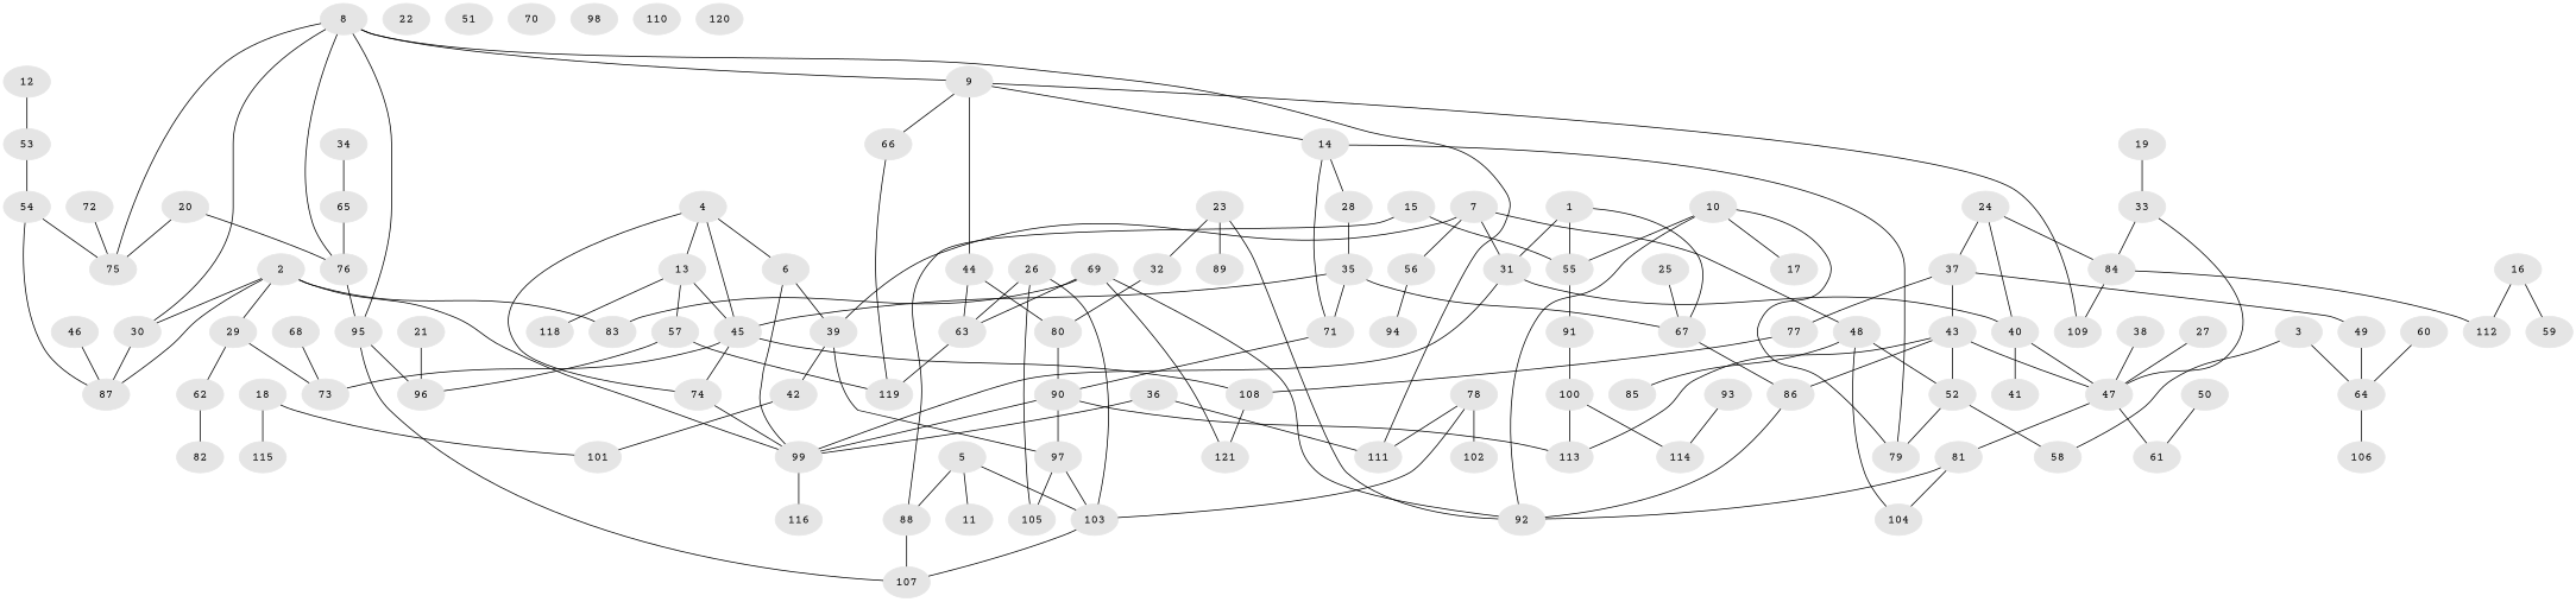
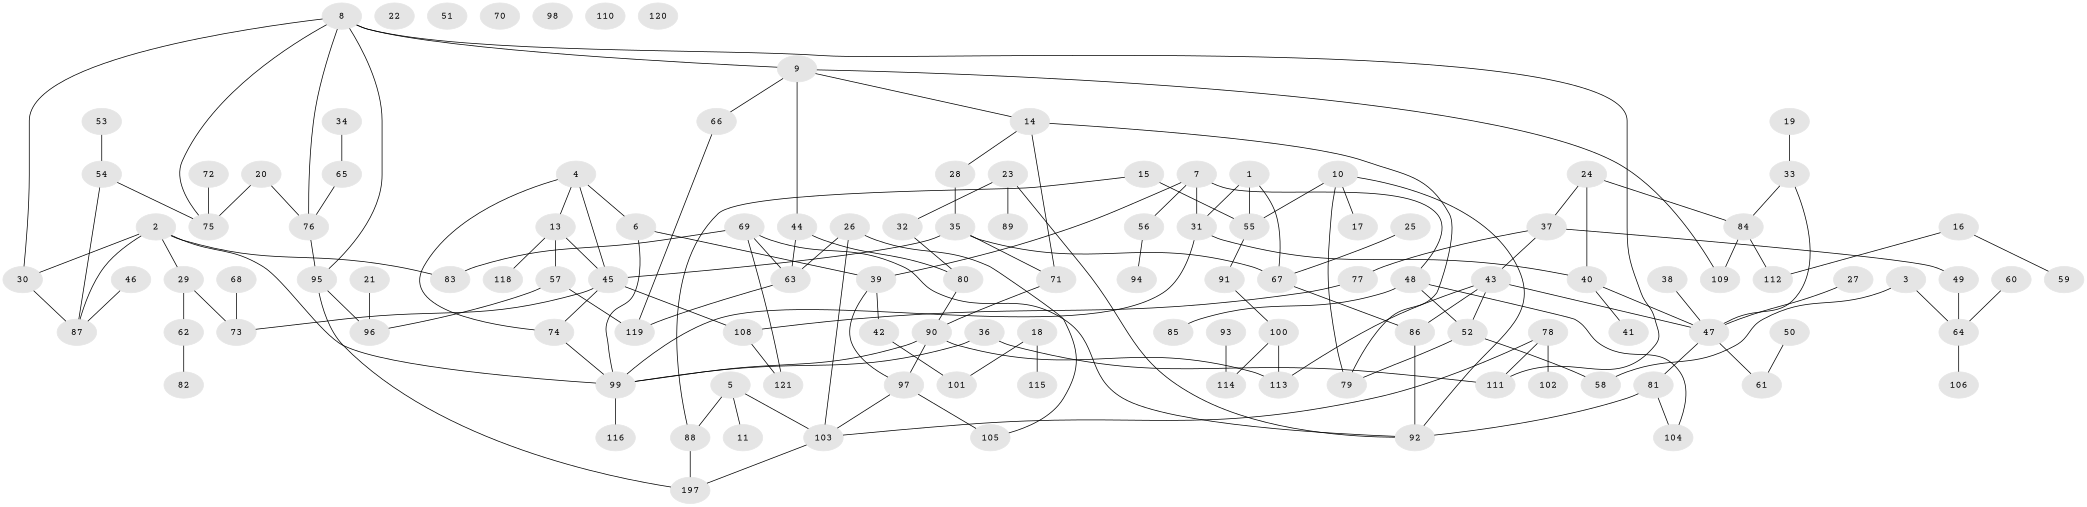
  graph {
    fontname="Courier Prime"
    node [color=gray90 fontname="Courier Prime" style=filled]
    edge [fontname="Courier Prime"]
    1
    31
    55
    67
    99
    40
    91
    86
    2
    29
    30
    83
    87
    62
    73
    116
    3
    58
    64
    106
    4
    6
    13
    45
    74
    39
    57
    118
    108
    5
    11
    88
    103
-   107
+   107 [label=197]
    42
    97
    7
    48
    56
    52
    85
    104
    94
    8
    9
    75
    76
    95
    111
    14
    44
    66
    109
    96
    79
    28
    71
    63
    80
    119
    10
    17
    92
-   12
    53
    54
    35
    90
    15
    16
    59
    112
    18
    101
    115
    19
    33
    84
    47
    20
    21
    22
    23
    32
    89
    24
    37
    43
    49
    77
    41
    25
    26
    105
    27
    61
    81
    82
    34
    65
    50
    36
    113
    38
    121
    46
    51
    100
    60
    68
    69
    70
    72
    78
    102
    114
    93
    98
    110
    120
    1 -- 31
    1 -- 55
    1 -- 67
    31 -- 99
    31 -- 40
    55 -- 91
    67 -- 86
    99 -- 116
    40 -- 47
    40 -- 41
    91 -- 100
    86 -- 92
    2 -- 99
    2 -- 29
    2 -- 30
    2 -- 83
    2 -- 87
    29 -- 62
    29 -- 73
    30 -- 87
    62 -- 82
    3 -- 58
    3 -- 64
    64 -- 106
    4 -- 6
    4 -- 13
    4 -- 45
    4 -- 74
    6 -- 99
    6 -- 39
    13 -- 45
    13 -- 57
    13 -- 118
    45 -- 73
    45 -- 74
    45 -- 108
    74 -- 99
    39 -- 42
    39 -- 97
    57 -- 96
    57 -- 119
    108 -- 121
    5 -- 11
    5 -- 88
    5 -- 103
    88 -- 107
    103 -- 107
    42 -- 101
    97 -- 103
    97 -- 105
    7 -- 31
    7 -- 39
    7 -- 48
    7 -- 56
    48 -- 52
    48 -- 85
    48 -- 104
    56 -- 94
    52 -- 58
    52 -- 79
    8 -- 30
    8 -- 9
    8 -- 75
    8 -- 76
    8 -- 95
    8 -- 111
    9 -- 14
    9 -- 44
    9 -- 66
    9 -- 109
    76 -- 95
    95 -- 107
    95 -- 96
    14 -- 79
    14 -- 28
    14 -- 71
    44 -- 63
    44 -- 80
    66 -- 119
    28 -- 35
    71 -- 90
    63 -- 119
    80 -- 90
    10 -- 55
    10 -- 79
    10 -- 17
    10 -- 92
-   12 -- 53
    53 -- 54
    54 -- 87
    54 -- 75
    35 -- 67
    35 -- 45
    35 -- 71
    90 -- 99
    90 -- 97
    90 -- 113
    15 -- 55
    15 -- 88
    16 -- 59
    16 -- 112
    18 -- 101
    18 -- 115
    19 -- 33
    33 -- 84
    33 -- 47
    84 -- 109
    84 -- 112
    47 -- 61
    47 -- 81
    20 -- 75
    20 -- 76
    21 -- 96
    23 -- 92
    23 -- 32
    23 -- 89
    32 -- 80
    24 -- 40
    24 -- 84
    24 -- 37
    37 -- 43
    37 -- 49
    37 -- 77
    43 -- 86
    43 -- 52
    43 -- 47
    43 -- 113
    49 -- 64
    77 -- 108
    25 -- 67
    26 -- 103
    26 -- 63
    26 -- 105
    27 -- 47
    81 -- 104
    81 -- 92
    34 -- 65
    65 -- 76
    50 -- 61
    36 -- 99
    36 -- 111
    38 -- 47
    46 -- 87
    100 -- 113
    100 -- 114
    60 -- 64
    68 -- 73
    69 -- 83
    69 -- 63
    69 -- 92
    69 -- 121
    72 -- 75
    78 -- 103
    78 -- 111
    78 -- 102
    93 -- 114
  }
